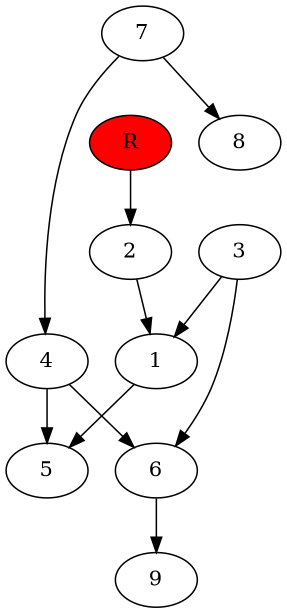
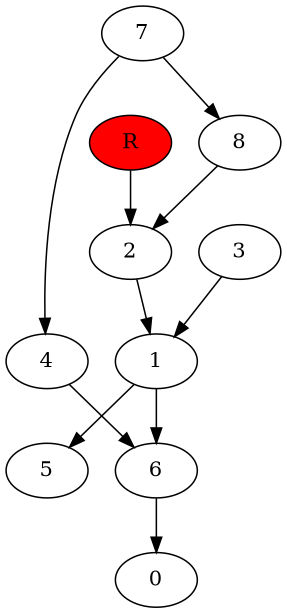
  digraph {
    1
    5
    6
-   9
+   9 [label=0]
    2
    3
    4
    8
    7
    R [fillcolor="#ff0000" style=filled]
    1 -> 5
-   3 -> 6
+   1 -> 6
    6 -> 9
    2 -> 1
    3 -> 1
-   4 -> 5
    4 -> 6
+   8 -> 2
    7 -> 4
    7 -> 8
    R -> 2
  }
